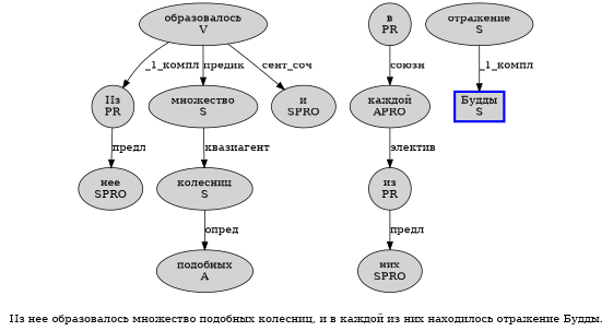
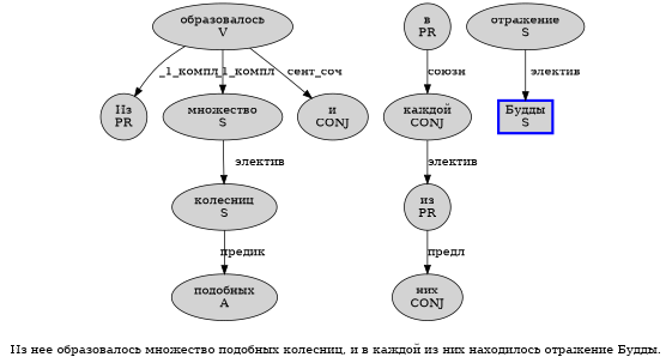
  digraph {
    label="Из нее образовалось множество подобных колесниц, и в каждой из них находилось отражение Будды."
    node [fillcolor=lightgray penwidth=1 shape=ellipse style=filled]
    n1 [label="Из\nPR"]
-   n2 [label="нее\nSPRO"]
    n3 [label="образовалось\nV"]
    n4 [label="множество\nS"]
-   n5 [label="и\nSPRO"]
+   n5 [label="и\nCONJ"]
    n6 [label="колесниц\nS"]
    n7 [label="подобных\nA"]
    n8 [label="в\nPR"]
-   n9 [label="каждой\nAPRO"]
+   n9 [label="каждой\nCONJ"]
    n10 [label="из\nPR"]
-   n11 [label="них\nSPRO"]
+   n11 [label="них\nCONJ"]
    n12 [label="отражение\nS"]
    n13 [color=blue label="Будды\nS" penwidth=3 shape=box]
-   n1 -> n2 [label="предл"]
    n3 -> n1 [label="_1_компл"]
-   n3 -> n4 [label="предик"]
+   n3 -> n4 [label="_1_компл"]
    n3 -> n5 [label="сент_соч"]
-   n4 -> n6 [label="квазиагент"]
-   n6 -> n7 [label="опред"]
+   n4 -> n6 [label="электив"]
+   n6 -> n7 [label="предик"]
    n8 -> n9 [label="союзн"]
    n9 -> n10 [label="электив"]
    n10 -> n11 [label="предл"]
-   n12 -> n13 [label="_1_компл"]
+   n12 -> n13 [label="электив"]
  }
